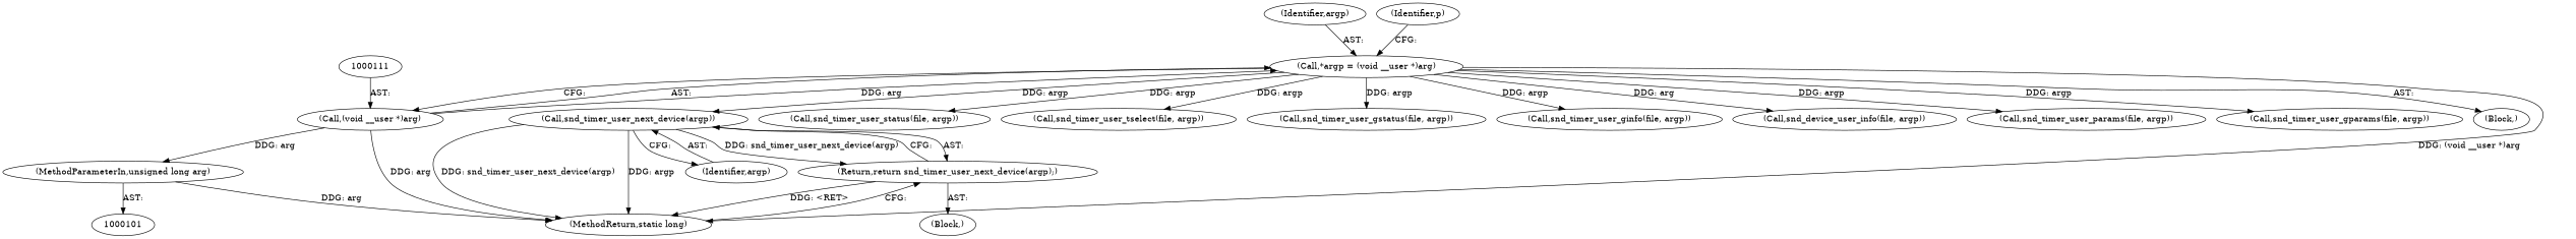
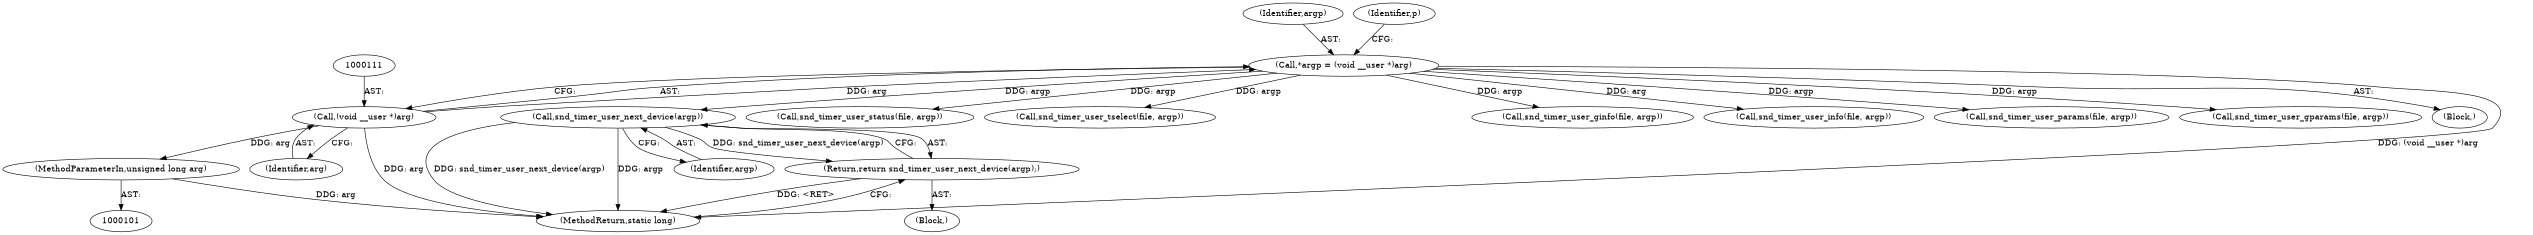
  digraph {
    n1 [label="(Call,snd_timer_user_next_device(argp))"]
    n2 [label="(Return,return snd_timer_user_next_device(argp);)"]
    n3 [label="(Identifier,argp)"]
    n4 [label="(MethodReturn,static long)"]
    n5 [label="(Block,)"]
    n6 [label="(Call,*argp = (void __user *)arg)"]
    n7 [label="(Call,(void __user *)arg)"]
    n8 [label="(Call,snd_timer_user_status(file, argp))"]
    n9 [label="(Call,snd_timer_user_tselect(file, argp))"]
-   n10 [label="(Call,snd_timer_user_gstatus(file, argp))"]
    n11 [label="(Call,snd_timer_user_ginfo(file, argp))"]
-   n12 [label="(Call,snd_device_user_info(file, argp))"]
+   n12 [label="(Call,snd_timer_user_info(file, argp))"]
    n13 [label="(Call,snd_timer_user_params(file, argp))"]
    n14 [label="(Call,snd_timer_user_gparams(file, argp))"]
    n15 [label="(Block,)"]
+   n16 [label="(Identifier,arg)"]
    n17 [label="(MethodParameterIn,unsigned long arg)"]
    1000101
    n19 [label="(Identifier,argp)"]
    n20 [label="(Identifier,p)"]
    1000111
    n1 -> n2 [label="AST: "]
    n1 -> n2 [label="DDG: snd_timer_user_next_device(argp)"]
    n1 -> n3 [label="CFG: "]
    n1 -> n4 [label="DDG: snd_timer_user_next_device(argp)"]
    n1 -> n4 [label="DDG: argp"]
    n2 -> n1 [label="CFG: "]
    n2 -> n4 [label="DDG: <RET>"]
    n2 -> n5 [label="AST: "]
    n3 -> n1 [label="AST: "]
    n4 -> n2 [label="CFG: "]
    n6 -> n1 [label="DDG: argp"]
    n6 -> n4 [label="DDG: (void __user *)arg"]
    n6 -> n7 [label="CFG: "]
    n6 -> n8 [label="DDG: argp"]
    n6 -> n9 [label="DDG: argp"]
-   n6 -> n10 [label="DDG: argp"]
    n6 -> n11 [label="DDG: argp"]
    n6 -> n12 [label="DDG: arg"]
    n6 -> n13 [label="DDG: argp"]
    n6 -> n14 [label="DDG: argp"]
    n6 -> n15 [label="AST: "]
    n7 -> n4 [label="DDG: arg"]
    n7 -> n6 [label="AST: "]
    n7 -> n6 [label="DDG: arg"]
+   n7 -> n16 [label="CFG: "]
    n7 -> n17 [label="DDG: arg"]
+   n16 -> n7 [label="AST: "]
    n17 -> n4 [label="DDG: arg"]
    n17 -> 1000101 [label="AST: "]
    n19 -> n6 [label="AST: "]
    n20 -> n6 [label="CFG: "]
    1000111 -> n7 [label="AST: "]
  }
